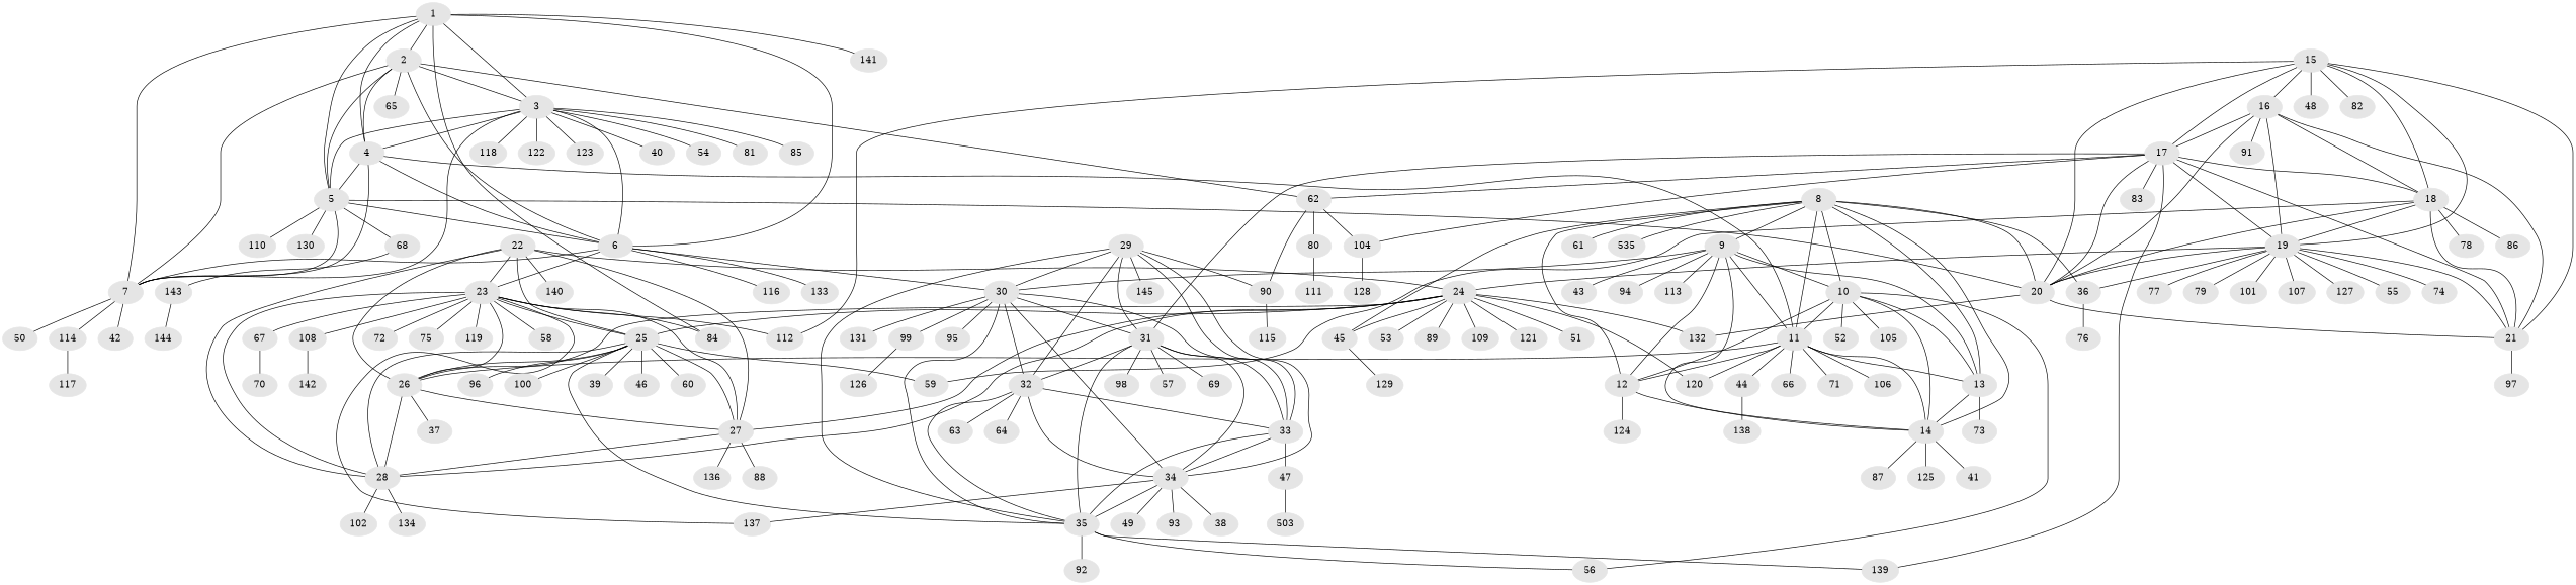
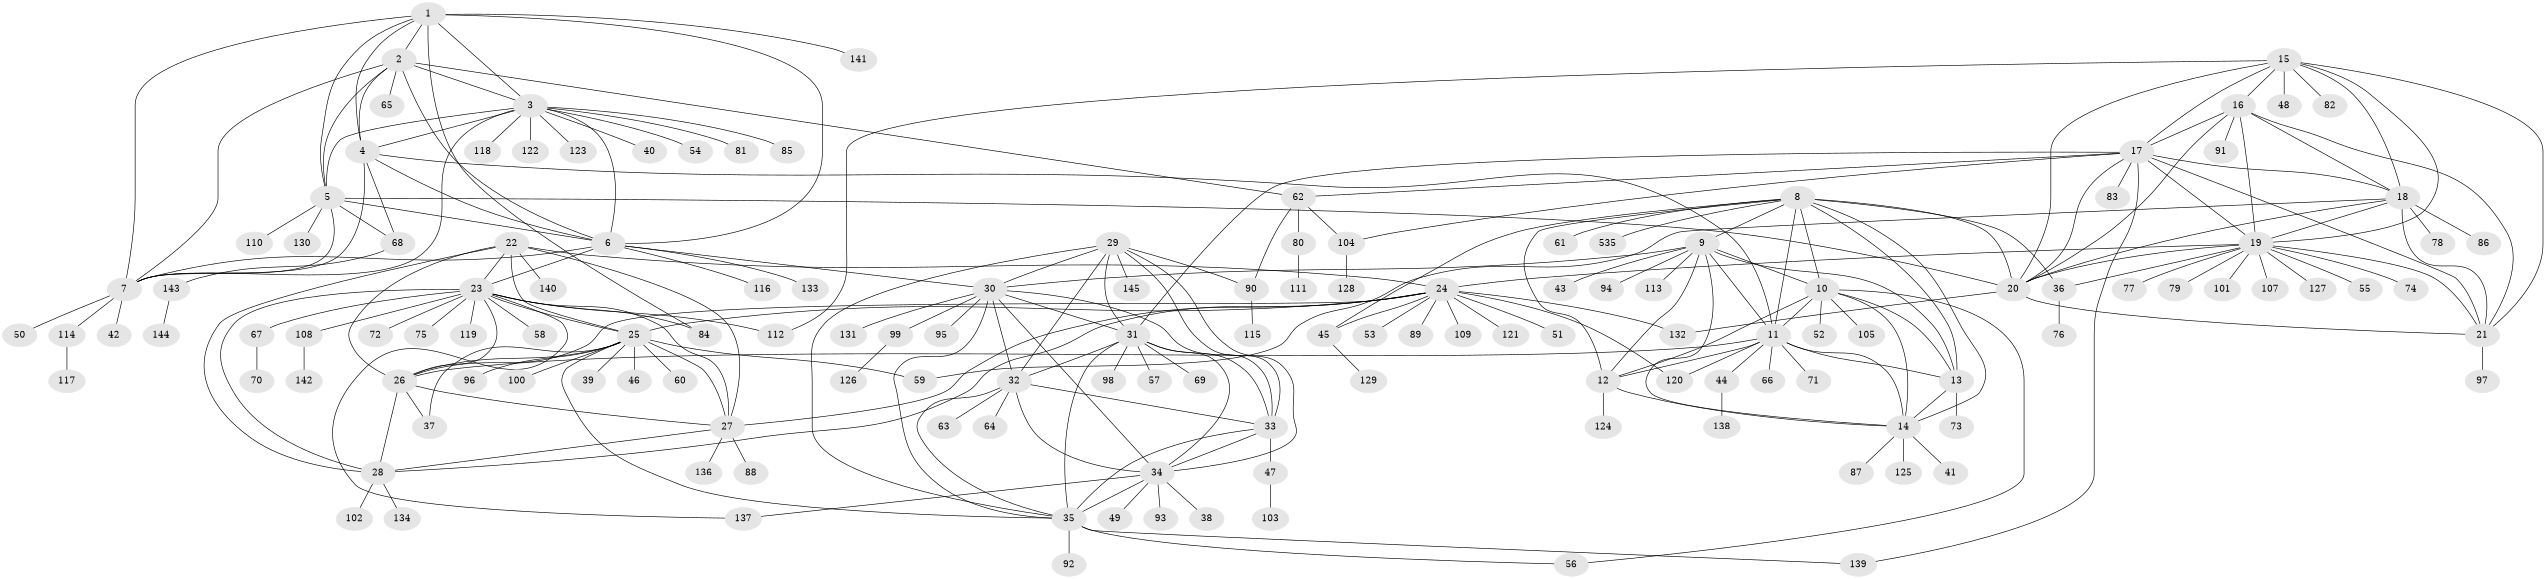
  graph {
    node [color=gray90 style=filled]
    1
    2
    3
    4
    5
    6
    7
    84
    141
    62
    65
    40
    54
    81
    85
    118
    122
    123
    11
    20
    68
    110
    130
    23
    30
    116
    133
    42
    50
    114
    104
    90
    80
    12
    13
    14
    26
    44
    66
    71
-   106
    120
    21
    132
    143
    112
    25
    27
    28
    58
    67
    72
    75
    108
    119
    137
    31
    35
    32
    33
    34
    95
    99
    131
    117
    8
    9
    10
    36
    45
    61
    n72 [label=535]
    43
    94
    113
    52
    56
    105
    124
    73
    41
    87
    125
    76
    129
    37
    138
    15
    16
    17
    18
    19
    48
    82
    91
    83
    139
    59
    78
    86
    24
    55
    74
    77
    79
    101
    107
    127
    97
    57
    69
    98
    128
    51
    53
    89
    109
    121
    22
    140
    39
    46
    60
    96
    100
    88
    136
    102
    134
    70
    142
    92
    29
    145
    63
    64
    47
    38
    49
    93
    115
    126
-   103 [label=503]
+   103
    111
    144
    1 -- 2
    1 -- 3
    1 -- 4
    1 -- 5
    1 -- 6
    1 -- 7
    1 -- 84
    1 -- 141
    2 -- 3
    2 -- 4
    2 -- 5
    2 -- 6
    2 -- 7
    2 -- 62
    2 -- 65
    3 -- 4
    3 -- 5
    3 -- 6
    3 -- 7
    3 -- 40
    3 -- 54
    3 -- 81
    3 -- 85
    3 -- 118
    3 -- 122
    3 -- 123
-   4 -- 5
+   4 -- 68
    4 -- 6
    4 -- 7
    4 -- 11
    5 -- 6
    5 -- 7
    5 -- 20
    5 -- 68
    5 -- 110
    5 -- 130
    6 -- 7
    6 -- 23
    6 -- 30
    6 -- 116
    6 -- 133
    7 -- 42
    7 -- 50
    7 -- 114
    62 -- 104
    62 -- 90
    62 -- 80
    11 -- 12
    11 -- 13
    11 -- 14
    11 -- 26
    11 -- 44
    11 -- 66
    11 -- 71
-   11 -- 106
    11 -- 120
    20 -- 21
    20 -- 132
    68 -- 143
    23 -- 84
    23 -- 26
    23 -- 112
    23 -- 25
    23 -- 27
    23 -- 28
    23 -- 58
    23 -- 67
    23 -- 72
    23 -- 75
    23 -- 108
    23 -- 119
    23 -- 137
    30 -- 31
    30 -- 35
    30 -- 32
    30 -- 33
    30 -- 34
    30 -- 95
    30 -- 99
    30 -- 131
    114 -- 117
    104 -- 128
    90 -- 115
    80 -- 111
    12 -- 14
    12 -- 124
    13 -- 14
    13 -- 73
    14 -- 41
    14 -- 87
    14 -- 125
    26 -- 27
    26 -- 28
    26 -- 37
    44 -- 138
    21 -- 97
    143 -- 144
    25 -- 26
    25 -- 27
-   25 -- 28
+   25 -- 37
    25 -- 35
    25 -- 59
    25 -- 39
    25 -- 46
    25 -- 60
    25 -- 96
    25 -- 100
    27 -- 28
    27 -- 88
    27 -- 136
    28 -- 102
    28 -- 134
    67 -- 70
    108 -- 142
    31 -- 35
    31 -- 32
    31 -- 33
    31 -- 34
    31 -- 57
    31 -- 69
    31 -- 98
    35 -- 56
    35 -- 139
    35 -- 92
    32 -- 35
    32 -- 33
    32 -- 34
    32 -- 63
    32 -- 64
    33 -- 35
    33 -- 34
    33 -- 47
    34 -- 137
    34 -- 35
    34 -- 38
    34 -- 49
    34 -- 93
    99 -- 126
    8 -- 11
    8 -- 20
    8 -- 12
    8 -- 13
    8 -- 14
    8 -- 9
    8 -- 10
    8 -- 36
    8 -- 45
    8 -- 61
    8 -- n72
    9 -- 11
    9 -- 30
    9 -- 12
    9 -- 13
    9 -- 14
    9 -- 10
    9 -- 43
    9 -- 94
    9 -- 113
    10 -- 11
    10 -- 12
    10 -- 13
    10 -- 14
    10 -- 52
    10 -- 56
    10 -- 105
    36 -- 76
    45 -- 129
    15 -- 20
    15 -- 21
    15 -- 112
    15 -- 16
    15 -- 17
    15 -- 18
    15 -- 19
    15 -- 48
    15 -- 82
    16 -- 20
    16 -- 21
    16 -- 17
    16 -- 18
    16 -- 19
    16 -- 91
    17 -- 62
    17 -- 20
    17 -- 104
    17 -- 21
    17 -- 31
    17 -- 18
    17 -- 19
    17 -- 83
    17 -- 139
    18 -- 20
    18 -- 21
    18 -- 19
    18 -- 59
    18 -- 78
    18 -- 86
    19 -- 20
    19 -- 21
    19 -- 36
    19 -- 24
    19 -- 55
    19 -- 74
    19 -- 77
    19 -- 79
    19 -- 101
    19 -- 107
    19 -- 127
    24 -- 26
    24 -- 120
    24 -- 132
    24 -- 25
    24 -- 27
    24 -- 28
    24 -- 45
    24 -- 51
    24 -- 53
    24 -- 89
    24 -- 109
    24 -- 121
    22 -- 23
    22 -- 26
    22 -- 25
    22 -- 27
    22 -- 28
    22 -- 24
    22 -- 140
    29 -- 30
    29 -- 90
    29 -- 31
    29 -- 35
    29 -- 32
    29 -- 33
    29 -- 34
    29 -- 145
    47 -- 103
  }
